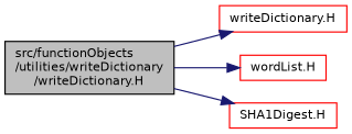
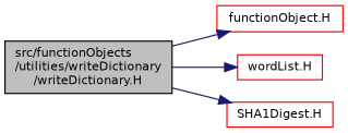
  digraph {
    rankdir=LR
    node [color=red fontname=Helvetica fontsize=10 shape=record]
    edge [color=midnightblue fontname=Helvetica fontsize=10 labelfontname=Helvetica labelfontsize=10 style=solid]
    n1 [color=black fillcolor=grey75 fontcolor=black height=0.2 label="src/functionObjects\l/utilities/writeDictionary\l/writeDictionary.H" style=filled width=0.4]
-   n2 [height=0.2 label="writeDictionary.H" width=0.4]
+   n2 [height=0.2 label="functionObject.H" width=0.4]
    n3 [height=0.2 label="wordList.H" width=0.4]
    n4 [height=0.2 label="SHA1Digest.H" width=0.4]
    n1 -> n2
    n1 -> n3
    n1 -> n4
  }
